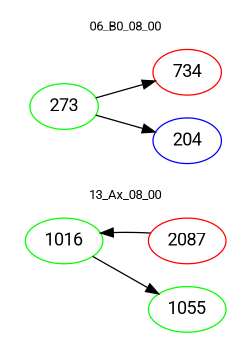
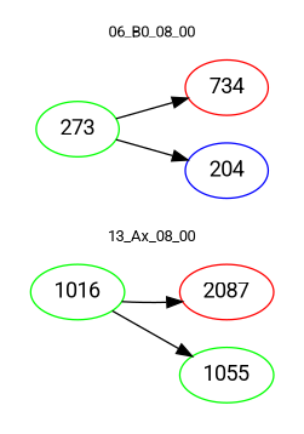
  digraph {
    fontname=Roboto
    rankdir=LR
    node [color=green fontname=Roboto]
    edge [color=black fontname=Roboto]
    n1 [label=1016]
    n2 [label=1055]
    n3 [color=red label=2087]
    n4 [label=273]
    n5 [color=blue label=204]
    n6 [color=red label=734]
    subgraph cluster_1 {
      color=white
      fontsize=10
      label="13_Ax_08_00"
      n1
      n2
      n3
    }
    subgraph cluster_2 {
      color=white
      fontsize=10
      label="06_B0_08_00"
      n4
      n5
      n6
    }
    n1 -> n2
-   n3 -> n1
+   n1 -> n3
    n4 -> n5
    n4 -> n6
  }
